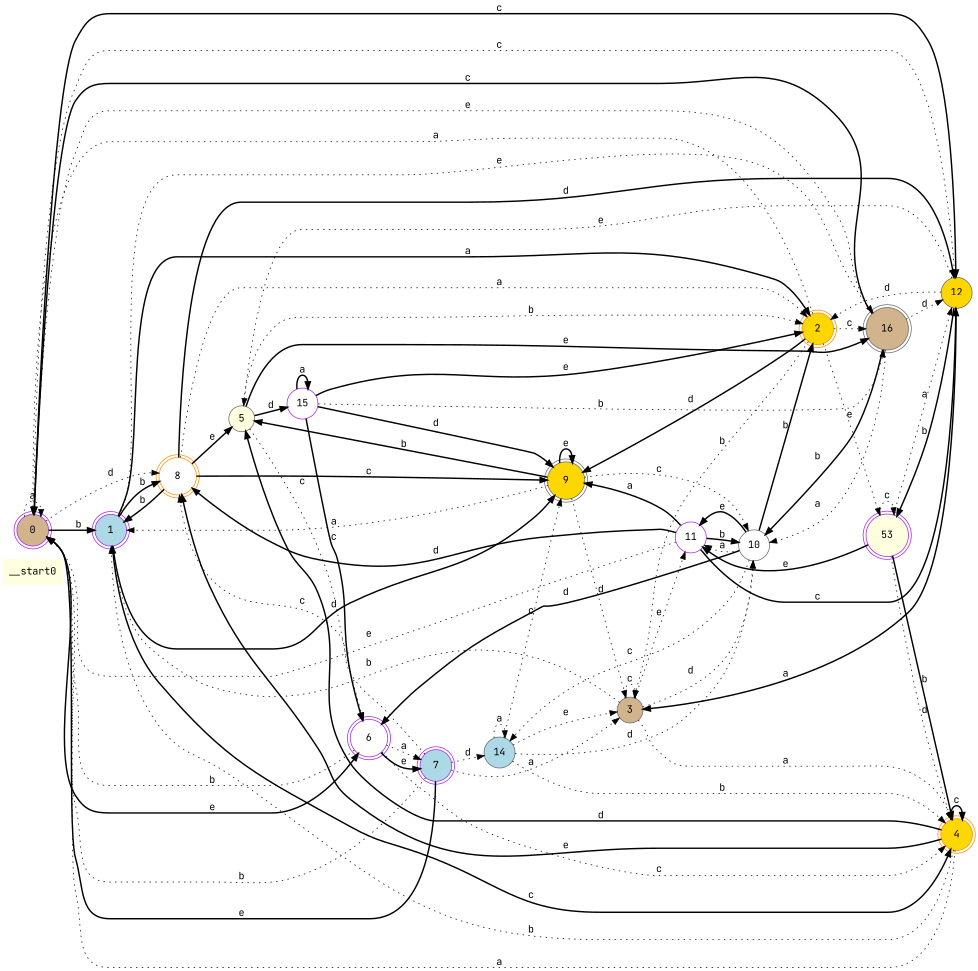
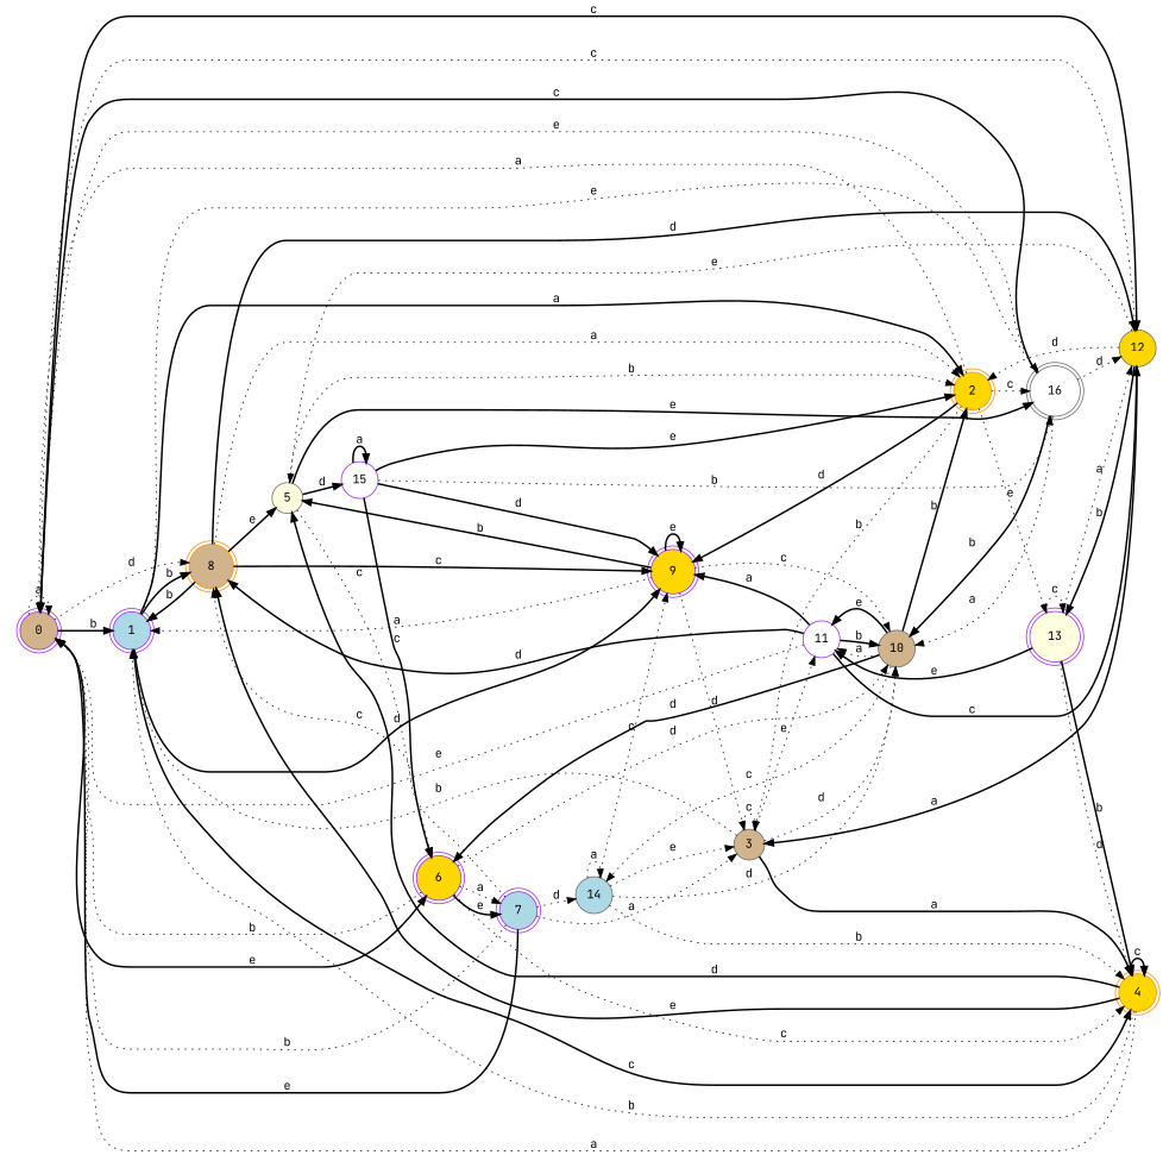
  digraph {
    fontname="JetBrains Mono"
    rankdir=LR
    node [color=purple fillcolor=tan fontname="JetBrains Mono" shape=doublecircle style="rounded,filled"]
    edge [fontname="JetBrains Mono" style=dotted]
-   __start0 [color=darkorange fillcolor=lightyellow shape=none style=filled]
    n2 [label=0]
    n3 [fillcolor=lightblue label=1]
-   n4 [fillcolor=white label=6]
-   n5 [color=darkorange fillcolor=white label=8]
+   n4 [fillcolor=gold label=6]
+   n5 [color=darkorange label=8]
    n6 [color=gray40 fillcolor=gold label=12 shape=circle style=filled]
    n7 [color=darkorange fillcolor=gold label=2]
    n8 [color=darkorange fillcolor=gold label=4]
-   n9 [color=gray40 fillcolor=gold label=9]
-   n10 [color=gray40 label=16]
-   n11 [color=gray40 fillcolor=white label=10 shape=circle style=filled]
+   n9 [fillcolor=gold label=9]
+   n10 [color=gray40 fillcolor=white label=16]
+   n11 [color=gray40 label=10 shape=circle style=filled]
    n12 [fillcolor=lightblue label=7]
    n13 [color=gray40 fillcolor=lightyellow label=5 shape=circle style=filled]
    n14 [color=gray40 label=3 shape=circle style=filled]
-   n15 [fillcolor=lightyellow label=53]
+   n15 [fillcolor=lightyellow label=13]
    n16 [fillcolor=white label=11 shape=circle style=filled]
    n17 [color=gray40 fillcolor=lightblue label=14 shape=circle style=filled]
    n18 [fillcolor=white label=15 shape=circle style=filled]
    n2 -> n2 [label=a]
    n2 -> n3 [label=b style=bold]
    n2 -> n4 [label=e style=bold]
    n2 -> n5 [label=d]
    n2 -> n6 [label=c style=bold]
    n3 -> n5 [label=b style=bold]
    n3 -> n7 [label=a style=bold]
    n3 -> n8 [label=c style=bold]
    n3 -> n9 [label=d style=bold]
    n3 -> n10 [label=e]
    n4 -> n2 [label=b]
    n4 -> n8 [label=c]
+   n4 -> n11 [label=d]
    n4 -> n12 [label=a]
    n4 -> n12 [label=e style=bold]
    n5 -> n3 [label=b style=bold]
    n5 -> n6 [label=d style=bold]
    n5 -> n7 [label=a]
    n5 -> n9 [label=c style=bold]
    n5 -> n13 [label=e style=bold]
    n6 -> n2 [label=c]
    n6 -> n7 [label=d]
    n6 -> n13 [label=e]
    n6 -> n14 [label=a style=bold]
    n6 -> n15 [label=b style=bold]
    n7 -> n2 [label=a]
    n7 -> n9 [label=d style=bold]
    n7 -> n10 [label=c]
    n7 -> n14 [label=b]
    n7 -> n15 [label=e]
    n8 -> n2 [label=a]
    n8 -> n3 [label=b]
    n8 -> n5 [label=e style=bold]
    n8 -> n8 [label=c style=bold]
    n8 -> n13 [label=d style=bold]
    n9 -> n3 [label=a]
    n9 -> n9 [label=e style=bold]
    n9 -> n11 [label=c]
    n9 -> n13 [label=b style=bold]
    n9 -> n14 [label=d]
    n10 -> n2 [label=c style=bold]
    n10 -> n2 [label=e]
    n10 -> n6 [label=d]
    n10 -> n11 [label=a]
    n10 -> n11 [label=b style=bold]
    n11 -> n4 [label=d style=bold]
    n11 -> n7 [label=b style=bold]
    n11 -> n16 [label=a]
    n11 -> n16 [label=e style=bold]
    n11 -> n17 [label=c]
    n12 -> n2 [label=b]
    n12 -> n2 [label=e style=bold]
    n12 -> n5 [label=c]
    n12 -> n14 [label=a]
    n12 -> n17 [label=d]
    n13 -> n4 [label=c]
    n13 -> n7 [label=b]
    n13 -> n10 [label=e style=bold]
    n13 -> n18 [label=d style=bold]
    n14 -> n3 [label=b]
-   n14 -> n8 [label=a]
+   n14 -> n8 [label=a style=bold]
    n14 -> n11 [label=d]
    n14 -> n14 [label=c]
    n14 -> n16 [label=e]
    n15 -> n6 [label=a]
    n15 -> n8 [label=b style=bold]
    n15 -> n8 [label=d]
    n15 -> n15 [label=c]
    n15 -> n16 [label=e style=bold]
    n16 -> n2 [label=e]
    n16 -> n5 [label=d style=bold]
    n16 -> n6 [label=c style=bold]
    n16 -> n9 [label=a style=bold]
    n16 -> n11 [label=b style=bold]
    n17 -> n8 [label=b]
    n17 -> n9 [label=c]
    n17 -> n11 [label=d]
    n17 -> n14 [label=e]
    n17 -> n17 [label=a]
    n18 -> n4 [label=c style=bold]
    n18 -> n7 [label=e style=bold]
    n18 -> n9 [label=d style=bold]
    n18 -> n10 [label=b]
    n18 -> n18 [label=a style=bold]
  }
